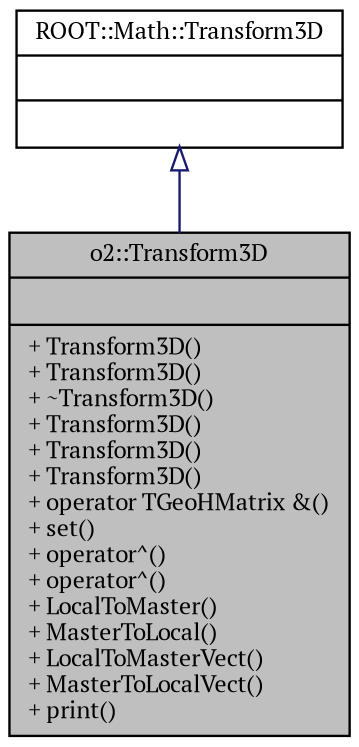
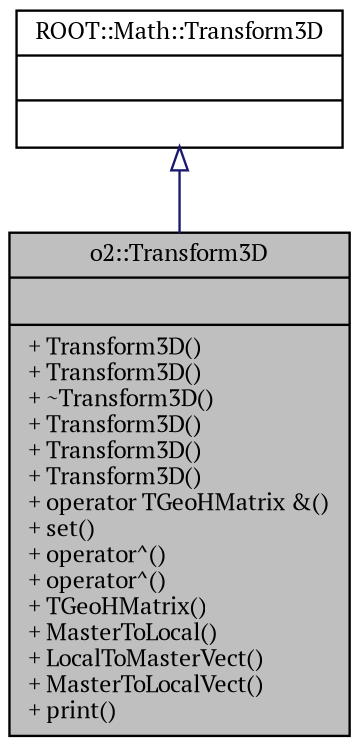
  digraph {
    fontname="PT Serif"
    node [color=black fontname="PT Serif" fontsize=10 shape=record]
-   n1 [fillcolor=grey75 fontcolor=black height=0.2 label="{o2::Transform3D\n||+ Transform3D()\l+ Transform3D()\l+ ~Transform3D()\l+ Transform3D()\l+ Transform3D()\l+ Transform3D()\l+ operator TGeoHMatrix &()\l+ set()\l+ operator^()\l+ operator^()\l+ LocalToMaster()\l+ MasterToLocal()\l+ LocalToMasterVect()\l+ MasterToLocalVect()\l+ print()\l}" style=filled width=0.4]
+   n1 [fillcolor=grey75 fontcolor=black height=0.2 label="{o2::Transform3D\n||+ Transform3D()\l+ Transform3D()\l+ ~Transform3D()\l+ Transform3D()\l+ Transform3D()\l+ Transform3D()\l+ operator TGeoHMatrix &()\l+ set()\l+ operator^()\l+ operator^()\l+ TGeoHMatrix()\l+ MasterToLocal()\l+ LocalToMasterVect()\l+ MasterToLocalVect()\l+ print()\l}" style=filled width=0.4]
    n2 [height=0.2 label="{ROOT::Math::Transform3D\n||}" width=0.4]
    n2 -> n1 [arrowtail=onormal color=midnightblue dir=back fontname="PT Serif" fontsize=10 labelfontname=Helvetica labelfontsize=10 style=solid]
  }
